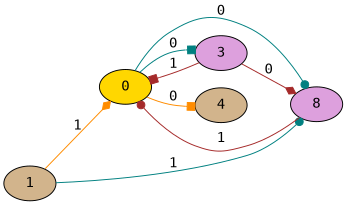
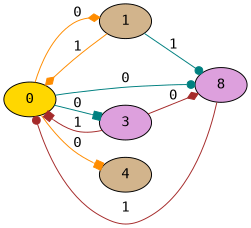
  digraph {
    fontname="DejaVu Sans Mono"
    rankdir=LR
    node [fillcolor=tan fontname="DejaVu Sans Mono" style=filled]
    edge [arrowhead=diamond color=darkorange fontname="DejaVu Sans Mono"]
    0 [fillcolor=gold]
    1
    n3 [fillcolor=plum label=8]
    3 [fillcolor=plum]
    4
+   0 -> 1 [label=0]
    0 -> n3 [arrowhead=dot color=teal label=0]
    0 -> 3 [arrowhead=box color=teal label=0]
    0 -> 4 [arrowhead=box label=0]
    1 -> 0 [label=1]
    1 -> n3 [arrowhead=dot color=teal label=1]
    n3 -> 0 [arrowhead=dot color=brown label=1]
    3 -> 0 [arrowhead=box color=brown label=1]
    3 -> n3 [color=brown label=0]
  }
